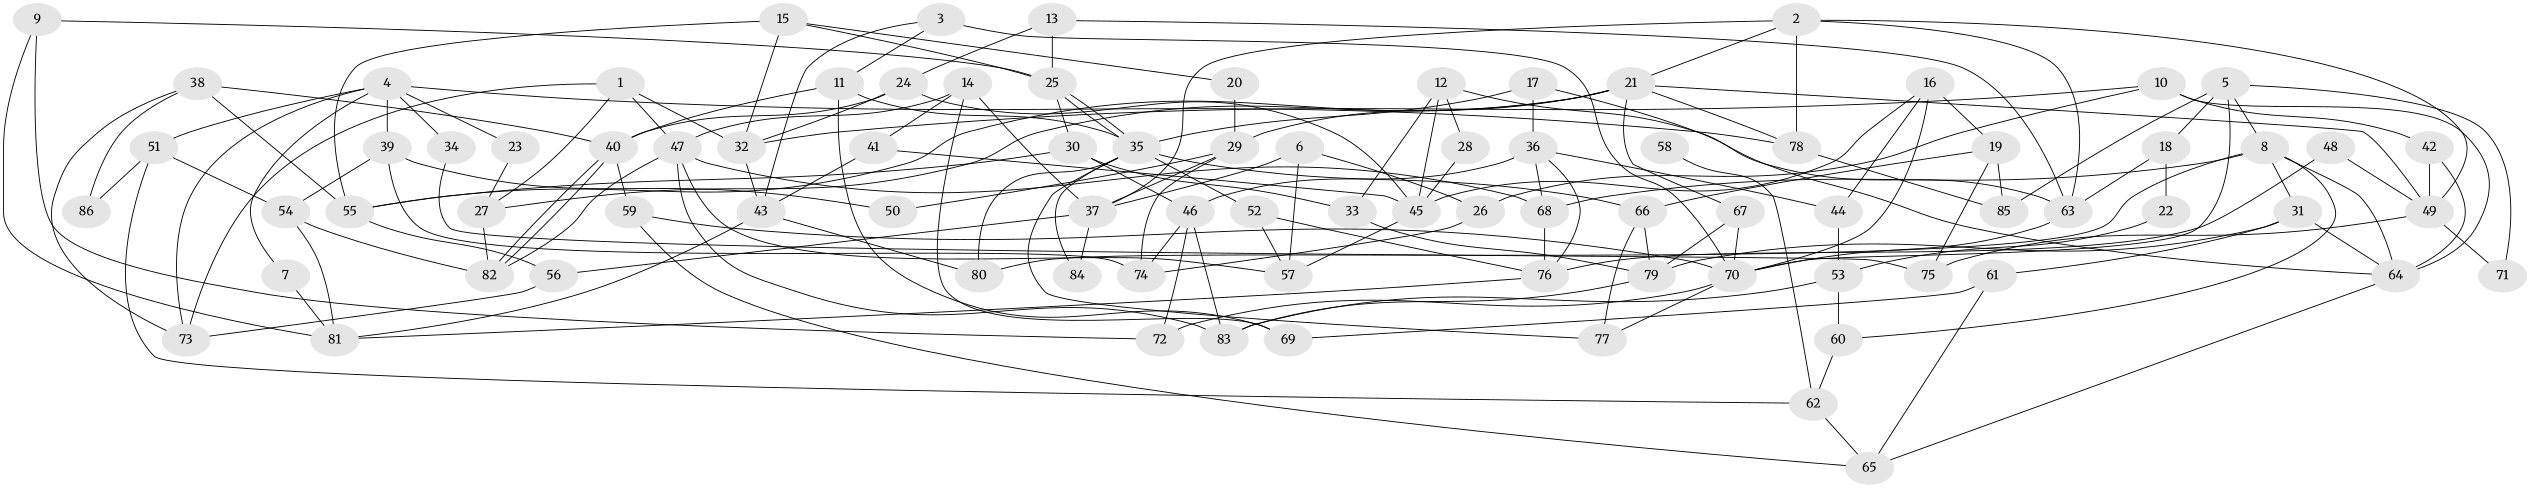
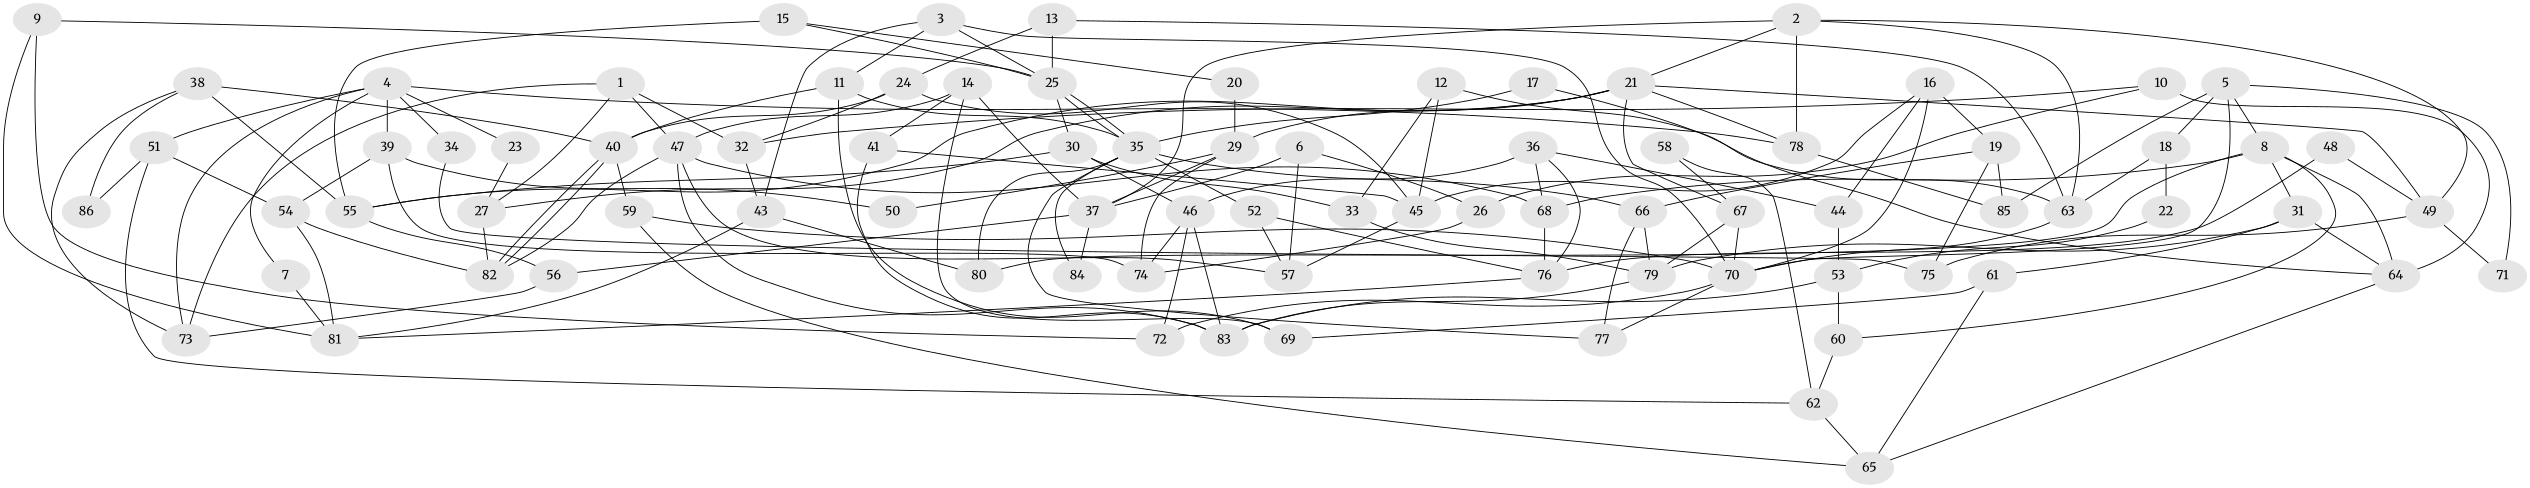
  graph {
    fontname=Merriweather
    node [color=gray90 fontname=Merriweather style=filled]
    edge [fontname=Merriweather]
    1
    27
    32
    47
    73
    82
    43
    57
    68
    83
    2
    21
    37
    49
    63
    78
    55
    29
    67
    84
    56
    71
    75
    70
    85
    3
    11
    25
    35
    40
    69
    30
    81
    80
    72
    77
    4
    7
    23
    34
    39
    51
    74
    50
    54
    86
    62
    5
    8
    18
    31
    60
    64
    22
    6
    26
    61
    79
    65
    76
    9
    10
-   42
    66
    52
    59
    12
-   28
    33
    45
    13
    24
    14
    41
    15
    20
    16
    19
    44
    53
    17
    36
    46
    38
    48
    58
    1 -- 27
    1 -- 32
    1 -- 47
    1 -- 73
    27 -- 82
    32 -- 43
    47 -- 82
    47 -- 57
    47 -- 68
    47 -- 83
    43 -- 81
    43 -- 80
    68 -- 76
    2 -- 21
    2 -- 37
    2 -- 49
    2 -- 63
    2 -- 78
    21 -- 27
    21 -- 49
    21 -- 78
    21 -- 55
    21 -- 29
    21 -- 67
    37 -- 84
    37 -- 56
    49 -- 71
    49 -- 75
    63 -- 70
    78 -- 85
    55 -- 56
    29 -- 37
    29 -- 74
    29 -- 50
    67 -- 70
    67 -- 79
    56 -- 73
    70 -- 72
    70 -- 77
    3 -- 43
    3 -- 70
    3 -- 11
+   3 -- 25
    11 -- 35
    11 -- 40
    11 -- 69
    25 -- 35
    25 -- 35
    25 -- 30
    35 -- 84
    35 -- 80
    35 -- 77
    35 -- 66
    35 -- 52
    40 -- 82
    40 -- 82
    40 -- 59
    30 -- 55
    30 -- 33
    30 -- 46
    4 -- 73
    4 -- 78
    4 -- 7
    4 -- 23
    4 -- 34
    4 -- 39
    4 -- 51
    7 -- 81
    23 -- 27
    34 -- 75
    39 -- 74
    39 -- 50
    39 -- 54
    51 -- 54
    51 -- 86
    51 -- 62
    54 -- 82
    54 -- 81
    62 -- 65
    5 -- 71
    5 -- 70
    5 -- 85
    5 -- 8
    5 -- 18
    8 -- 68
    8 -- 80
    8 -- 31
    8 -- 60
    8 -- 64
    18 -- 63
    18 -- 22
    31 -- 64
    31 -- 61
    31 -- 79
    60 -- 62
    64 -- 65
    22 -- 53
    6 -- 57
    6 -- 37
    6 -- 26
    26 -- 74
    61 -- 69
    61 -- 65
    79 -- 83
    76 -- 81
    9 -- 25
    9 -- 81
    9 -- 72
    10 -- 32
    10 -- 64
    10 -- 26
-   10 -- 42
-   42 -- 49
-   42 -- 64
    66 -- 77
    66 -- 79
    52 -- 57
    52 -- 76
    59 -- 70
    59 -- 65
    12 -- 63
-   12 -- 28
    12 -- 33
    12 -- 45
-   28 -- 45
    33 -- 79
    45 -- 57
    13 -- 63
    13 -- 25
    13 -- 24
    24 -- 32
    24 -- 40
    24 -- 45
    14 -- 47
    14 -- 37
    14 -- 69
    14 -- 41
-   41 -- 43
+   41 -- 83
    41 -- 45
-   15 -- 32
    15 -- 55
    15 -- 25
    15 -- 20
    20 -- 29
    16 -- 70
    16 -- 45
    16 -- 19
    16 -- 44
    19 -- 75
    19 -- 85
    19 -- 66
    44 -- 53
    53 -- 83
    53 -- 60
    17 -- 35
    17 -- 64
-   17 -- 36
    36 -- 68
    36 -- 76
    36 -- 44
    36 -- 46
    46 -- 83
    46 -- 72
    46 -- 74
    38 -- 73
    38 -- 55
    38 -- 40
    38 -- 86
    48 -- 49
    48 -- 76
+   58 -- 67
    58 -- 62
  }
